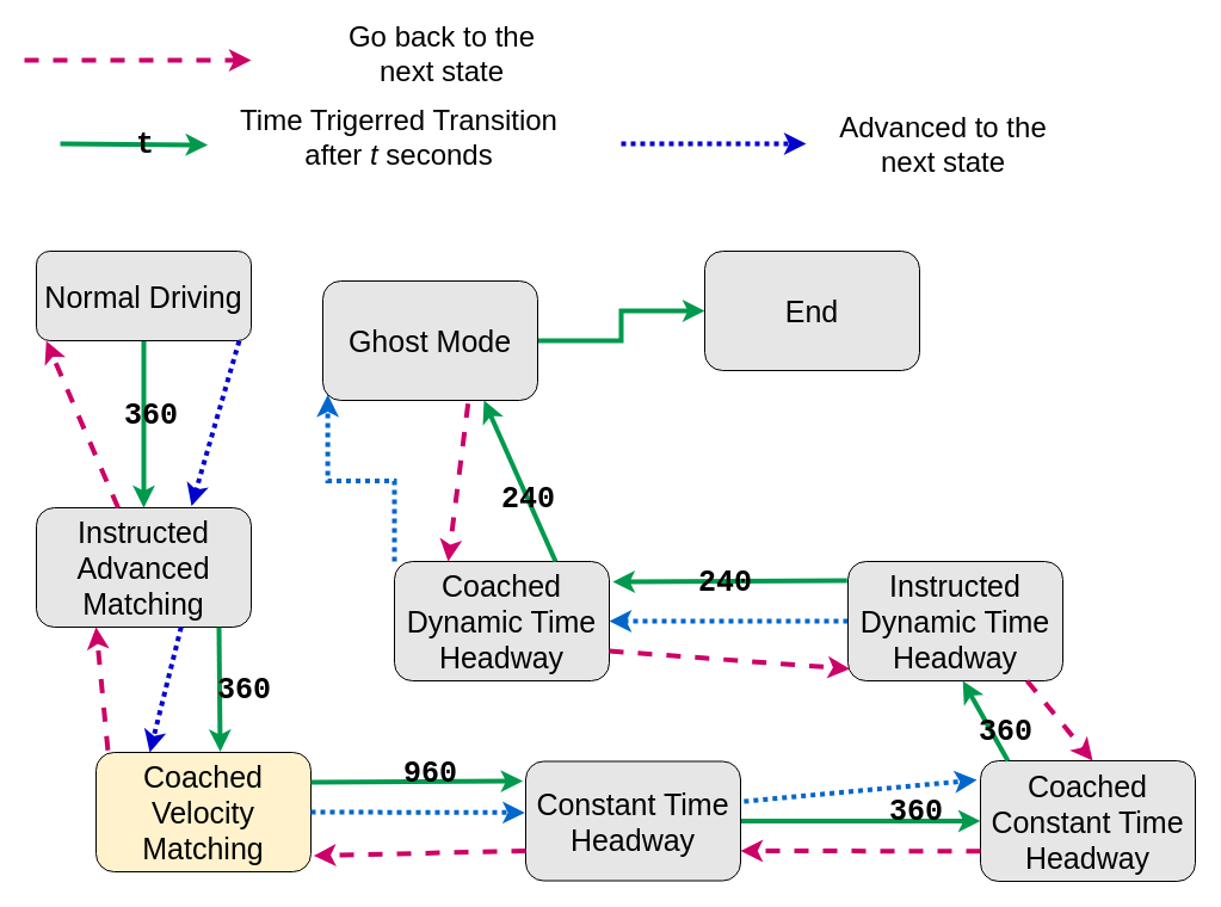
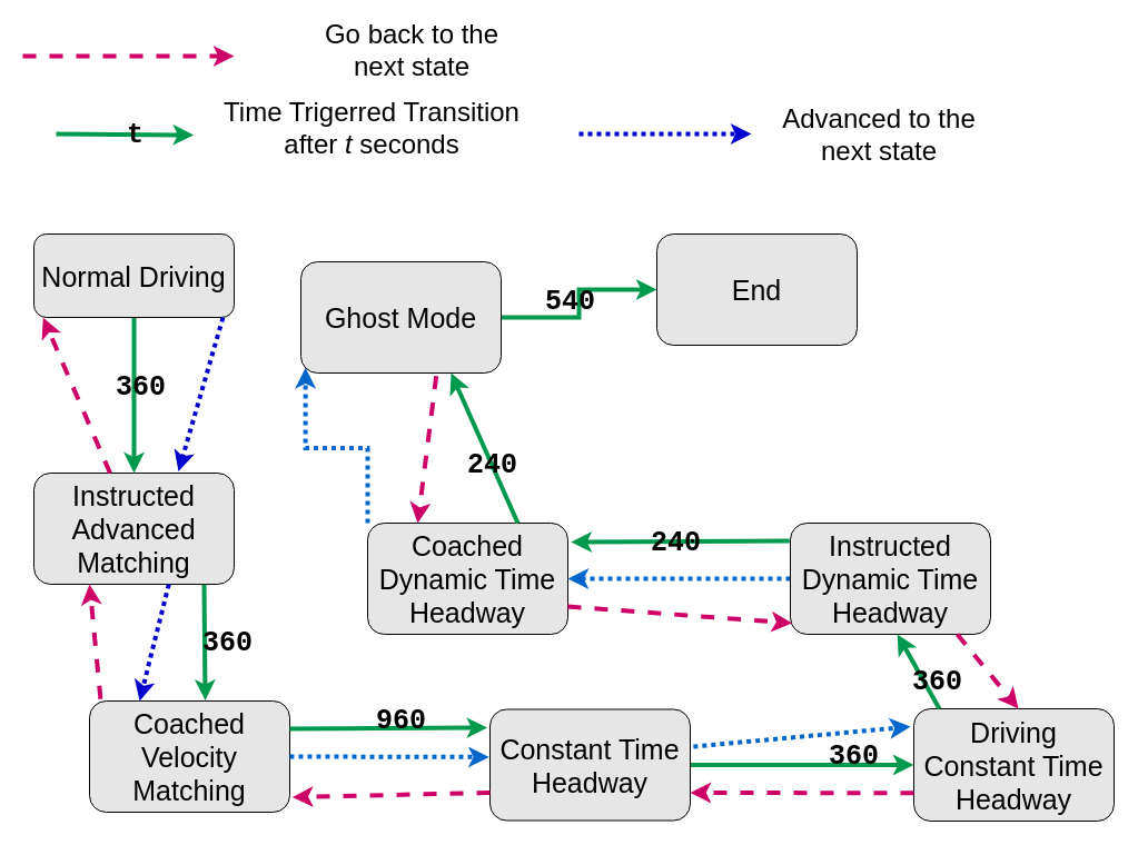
  <mxCell id="0" />
  <mxCell id="1" parent="0" />
  <mxCell id="2" value="" style="edgeStyle=orthogonalEdgeStyle;rounded=0;orthogonalLoop=1;jettySize=auto;html=1;strokeWidth=4;strokeColor=#00994D;" edge="1" parent="1" source="3" target="4"><mxGeometry relative="1" as="geometry" /></mxCell>
  <mxCell id="3" value="&lt;font style=&quot;font-size: 25px&quot;&gt;Normal Driving&lt;/font&gt;" style="rounded=1;whiteSpace=wrap;html=1;fillColor=#E6E6E6;" vertex="1" parent="1"><mxGeometry x="30" y="210" width="180" height="75" as="geometry" /></mxCell>
  <mxCell id="4" value="&lt;font style=&quot;font-size: 25px&quot;&gt;Instructed Advanced Matching&lt;/font&gt;" style="rounded=1;whiteSpace=wrap;html=1;fillColor=#E6E6E6;" vertex="1" parent="1"><mxGeometry x="30" y="425" width="180" height="100" as="geometry" /></mxCell>
  <mxCell id="5" value="" style="endArrow=classic;html=1;entryX=0.046;entryY=1.002;entryDx=0;entryDy=0;entryPerimeter=0;dashed=1;strokeWidth=4;strokeColor=#CC0066;" edge="1" parent="1" source="4" target="3"><mxGeometry width="50" height="50" relative="1" as="geometry"><mxPoint x="370" y="720" as="sourcePoint" /><mxPoint x="420" y="670" as="targetPoint" /></mxGeometry></mxCell>
  <mxCell id="6" value="" style="endArrow=classic;html=1;dashed=1;exitX=0.944;exitY=1.002;exitDx=0;exitDy=0;exitPerimeter=0;entryX=0.722;entryY=-0.015;entryDx=0;entryDy=0;entryPerimeter=0;dashPattern=1 1;strokeWidth=4;strokeColor=#0000CC;" edge="1" parent="1" source="3" target="4"><mxGeometry width="50" height="50" relative="1" as="geometry"><mxPoint x="370" y="640" as="sourcePoint" /><mxPoint x="420" y="590" as="targetPoint" /></mxGeometry></mxCell>
- <mxCell id="7" value="&lt;font style=&quot;font-size: 25px&quot;&gt;Coached Velocity Matching&lt;/font&gt;" style="rounded=1;whiteSpace=wrap;html=1;fillColor=#fff2cc;" vertex="1" parent="1"><mxGeometry x="80" y="630" width="180" height="100" as="geometry" /></mxCell>
+ <mxCell id="7" value="&lt;font style=&quot;font-size: 25px&quot;&gt;Coached Velocity Matching&lt;/font&gt;" style="rounded=1;whiteSpace=wrap;html=1;fillColor=#E6E6E6;" vertex="1" parent="1"><mxGeometry x="80" y="630" width="180" height="100" as="geometry" /></mxCell>
  <mxCell id="8" value="" style="endArrow=classic;html=1;dashed=1;exitX=0.75;exitY=0;exitDx=0;exitDy=0;entryX=0.25;entryY=0;entryDx=0;entryDy=0;dashPattern=1 1;strokeWidth=4;strokeColor=#0000CC;" edge="1" parent="1" target="7"><mxGeometry width="50" height="50" relative="1" as="geometry"><mxPoint x="151.25" y="525" as="sourcePoint" /><mxPoint x="270" y="690" as="targetPoint" /></mxGeometry></mxCell>
  <mxCell id="9" value="" style="endArrow=classic;html=1;entryX=0;entryY=0;entryDx=0;entryDy=0;dashed=1;strokeWidth=4;strokeColor=#CC0066;exitX=0.055;exitY=-0.018;exitDx=0;exitDy=0;exitPerimeter=0;" edge="1" parent="1" source="7"><mxGeometry width="50" height="50" relative="1" as="geometry"><mxPoint x="260.241" y="759.8" as="sourcePoint" /><mxPoint x="80" y="525" as="targetPoint" /></mxGeometry></mxCell>
  <mxCell id="10" value="" style="edgeStyle=orthogonalEdgeStyle;rounded=0;orthogonalLoop=1;jettySize=auto;html=1;strokeColor=#00994D;strokeWidth=4;" edge="1" parent="1" source="11" target="16"><mxGeometry relative="1" as="geometry" /></mxCell>
  <mxCell id="11" value="&lt;font style=&quot;font-size: 25px&quot;&gt;Constant Time Headway&lt;/font&gt;" style="rounded=1;whiteSpace=wrap;html=1;fillColor=#E6E6E6;" vertex="1" parent="1"><mxGeometry x="440" y="637.5" width="180" height="100" as="geometry" /></mxCell>
  <mxCell id="12" value="" style="endArrow=classic;html=1;strokeWidth=4;exitX=1;exitY=0.25;exitDx=0;exitDy=0;strokeColor=#00994D;entryX=-0.013;entryY=0.165;entryDx=0;entryDy=0;entryPerimeter=0;" edge="1" parent="1" source="7" target="11"><mxGeometry width="50" height="50" relative="1" as="geometry"><mxPoint x="560" y="740" as="sourcePoint" /><mxPoint x="610" y="690" as="targetPoint" /></mxGeometry></mxCell>
  <mxCell id="13" value="" style="endArrow=classic;html=1;entryX=1.013;entryY=0.865;entryDx=0;entryDy=0;entryPerimeter=0;dashed=1;strokeWidth=4;strokeColor=#CC0066;exitX=0;exitY=0.75;exitDx=0;exitDy=0;" edge="1" parent="1" source="11" target="7"><mxGeometry width="50" height="50" relative="1" as="geometry"><mxPoint x="510.241" y="499.8" as="sourcePoint" /><mxPoint x="460" y="420" as="targetPoint" /></mxGeometry></mxCell>
  <mxCell id="14" value="" style="endArrow=classic;html=1;strokeWidth=4;exitX=1;exitY=0.5;exitDx=0;exitDy=0;entryX=-0.004;entryY=0.429;entryDx=0;entryDy=0;entryPerimeter=0;dashed=1;dashPattern=1 1;strokeColor=#0066CC;" edge="1" parent="1" source="7" target="11"><mxGeometry width="50" height="50" relative="1" as="geometry"><mxPoint x="610" y="560" as="sourcePoint" /><mxPoint x="660" y="510" as="targetPoint" /></mxGeometry></mxCell>
  <mxCell id="15" value="" style="endArrow=classic;html=1;strokeWidth=4;entryX=0.578;entryY=-0.006;entryDx=0;entryDy=0;strokeColor=#00994D;entryPerimeter=0;exitX=0.85;exitY=1.003;exitDx=0;exitDy=0;exitPerimeter=0;" edge="1" parent="1" source="4" target="7"><mxGeometry width="50" height="50" relative="1" as="geometry"><mxPoint x="184" y="530" as="sourcePoint" /><mxPoint x="340" y="530" as="targetPoint" /></mxGeometry></mxCell>
- <mxCell id="16" value="&lt;font style=&quot;font-size: 25px&quot;&gt;Coached Constant Time Headway&lt;/font&gt;" style="rounded=1;whiteSpace=wrap;html=1;fillColor=#E6E6E6;" vertex="1" parent="1"><mxGeometry x="821" y="637" width="180" height="101" as="geometry" /></mxCell>
+ <mxCell id="16" value="&lt;font style=&quot;font-size: 25px&quot;&gt;Driving Constant Time Headway&lt;/font&gt;" style="rounded=1;whiteSpace=wrap;html=1;fillColor=#E6E6E6;" vertex="1" parent="1"><mxGeometry x="821" y="637" width="180" height="101" as="geometry" /></mxCell>
  <mxCell id="17" value="" style="endArrow=classic;html=1;strokeWidth=4;exitX=1.016;exitY=0.335;exitDx=0;exitDy=0;exitPerimeter=0;entryX=-0.017;entryY=0.159;entryDx=0;entryDy=0;entryPerimeter=0;strokeColor=#0066CC;dashed=1;dashPattern=1 1;" edge="1" parent="1" source="11" target="16"><mxGeometry width="50" height="50" relative="1" as="geometry"><mxPoint x="900" y="600" as="sourcePoint" /><mxPoint x="950" y="550" as="targetPoint" /></mxGeometry></mxCell>
  <mxCell id="18" value="" style="edgeStyle=orthogonalEdgeStyle;rounded=0;orthogonalLoop=1;jettySize=auto;html=1;dashed=1;dashPattern=1 1;strokeColor=#0066CC;strokeWidth=4;" edge="1" parent="1" source="19" target="21"><mxGeometry relative="1" as="geometry" /></mxCell>
  <mxCell id="19" value="&lt;font style=&quot;font-size: 25px&quot;&gt;Instructed Dynamic Time Headway&lt;/font&gt;" style="rounded=1;whiteSpace=wrap;html=1;fillColor=#E6E6E6;" vertex="1" parent="1"><mxGeometry x="710" y="470" width="180" height="100" as="geometry" /></mxCell>
  <mxCell id="20" value="" style="edgeStyle=orthogonalEdgeStyle;rounded=0;orthogonalLoop=1;jettySize=auto;html=1;dashed=1;dashPattern=1 1;strokeColor=#0066CC;strokeWidth=4;exitX=0;exitY=0;exitDx=0;exitDy=0;entryX=0.023;entryY=0.952;entryDx=0;entryDy=0;entryPerimeter=0;" edge="1" parent="1" source="21" target="23"><mxGeometry relative="1" as="geometry" /></mxCell>
  <mxCell id="21" value="&lt;font style=&quot;font-size: 25px&quot;&gt;Coached Dynamic Time Headway&lt;/font&gt;" style="rounded=1;whiteSpace=wrap;html=1;fillColor=#E6E6E6;" vertex="1" parent="1"><mxGeometry x="330" y="470" width="180" height="100" as="geometry" /></mxCell>
  <mxCell id="22" value="" style="edgeStyle=orthogonalEdgeStyle;rounded=0;orthogonalLoop=1;jettySize=auto;html=1;strokeWidth=4;strokeColor=#00994D;" edge="1" parent="1" source="23" target="45"><mxGeometry relative="1" as="geometry" /></mxCell>
  <mxCell id="23" value="&lt;font style=&quot;font-size: 25px&quot;&gt;Ghost Mode&lt;/font&gt;" style="rounded=1;whiteSpace=wrap;html=1;fillColor=#E6E6E6;" vertex="1" parent="1"><mxGeometry x="270" y="235" width="180" height="100" as="geometry" /></mxCell>
  <mxCell id="24" value="" style="endArrow=classic;html=1;strokeWidth=4;exitX=0.25;exitY=0;exitDx=0;exitDy=0;strokeColor=#00994D;" edge="1" parent="1"><mxGeometry width="50" height="50" relative="1" as="geometry"><mxPoint x="844" y="637" as="sourcePoint" /><mxPoint x="806.205" y="570" as="targetPoint" /></mxGeometry></mxCell>
  <mxCell id="25" value="" style="endArrow=classic;html=1;strokeColor=#00994D;strokeWidth=4;exitX=-0.004;exitY=0.159;exitDx=0;exitDy=0;exitPerimeter=0;entryX=1.016;entryY=0.171;entryDx=0;entryDy=0;entryPerimeter=0;" edge="1" parent="1" source="19" target="21"><mxGeometry width="50" height="50" relative="1" as="geometry"><mxPoint x="1000" y="380" as="sourcePoint" /><mxPoint x="1050" y="330" as="targetPoint" /></mxGeometry></mxCell>
  <mxCell id="26" value="" style="endArrow=classic;html=1;strokeColor=#00994D;strokeWidth=4;entryX=0.75;entryY=1;entryDx=0;entryDy=0;exitX=0.75;exitY=0;exitDx=0;exitDy=0;" edge="1" parent="1" source="21" target="23"><mxGeometry width="50" height="50" relative="1" as="geometry"><mxPoint x="670" y="400" as="sourcePoint" /><mxPoint x="600" y="280" as="targetPoint" /></mxGeometry></mxCell>
  <mxCell id="27" value="" style="endArrow=classic;html=1;strokeWidth=4;entryX=1;entryY=0.75;entryDx=0;entryDy=0;strokeColor=#CC0066;dashed=1;exitX=0;exitY=0.75;exitDx=0;exitDy=0;" edge="1" parent="1" source="16" target="11"><mxGeometry width="50" height="50" relative="1" as="geometry"><mxPoint x="1030" y="650" as="sourcePoint" /><mxPoint x="450" y="230" as="targetPoint" /></mxGeometry></mxCell>
  <mxCell id="28" value="" style="endArrow=classic;html=1;dashed=1;strokeColor=#CC0066;strokeWidth=4;entryX=0.75;entryY=0;entryDx=0;entryDy=0;" edge="1" parent="1"><mxGeometry width="50" height="50" relative="1" as="geometry"><mxPoint x="860" y="570" as="sourcePoint" /><mxPoint x="915" y="637" as="targetPoint" /></mxGeometry></mxCell>
  <mxCell id="29" value="" style="endArrow=classic;html=1;dashed=1;strokeColor=#CC0066;strokeWidth=4;exitX=1;exitY=0.75;exitDx=0;exitDy=0;entryX=0.009;entryY=0.9;entryDx=0;entryDy=0;entryPerimeter=0;" edge="1" parent="1" source="21" target="19"><mxGeometry width="50" height="50" relative="1" as="geometry"><mxPoint x="920" y="250" as="sourcePoint" /><mxPoint x="970" y="200" as="targetPoint" /></mxGeometry></mxCell>
  <mxCell id="30" value="" style="endArrow=classic;html=1;dashed=1;strokeColor=#CC0066;strokeWidth=4;exitX=0.676;exitY=1.027;exitDx=0;exitDy=0;exitPerimeter=0;entryX=0.25;entryY=0;entryDx=0;entryDy=0;" edge="1" parent="1" source="23" target="21"><mxGeometry width="50" height="50" relative="1" as="geometry"><mxPoint x="600" y="260" as="sourcePoint" /><mxPoint x="650" y="210" as="targetPoint" /></mxGeometry></mxCell>
  <mxCell id="31" value="" style="endArrow=classic;html=1;strokeColor=#00994D;strokeWidth=4;exitX=-0.004;exitY=0.159;exitDx=0;exitDy=0;exitPerimeter=0;" edge="1" parent="1"><mxGeometry width="50" height="50" relative="1" as="geometry"><mxPoint x="50" y="120" as="sourcePoint" /><mxPoint x="173.6" y="121" as="targetPoint" /></mxGeometry></mxCell>
  <mxCell id="32" value="&lt;font style=&quot;font-size: 24px&quot;&gt;Time Trigerred Transition&lt;br&gt;after &lt;i&gt;t&lt;/i&gt; seconds&lt;br&gt;&lt;/font&gt;" style="text;html=1;strokeColor=none;fillColor=none;align=center;verticalAlign=middle;whiteSpace=wrap;rounded=0;" vertex="1" parent="1"><mxGeometry x="193.6" y="90" width="280" height="50" as="geometry" /></mxCell>
  <mxCell id="33" value="&lt;font&gt;&lt;font style=&quot;font-size: 25px&quot; face=&quot;Courier New&quot;&gt;&lt;b&gt;t&lt;/b&gt;&lt;/font&gt;&lt;br&gt;&lt;/font&gt;" style="text;html=1;strokeColor=none;fillColor=none;align=center;verticalAlign=middle;whiteSpace=wrap;rounded=0;" vertex="1" parent="1"><mxGeometry x="73.6" y="103" width="95" height="35" as="geometry" /></mxCell>
  <mxCell id="34" value="&lt;font&gt;&lt;font style=&quot;font-size: 25px&quot; face=&quot;Courier New&quot;&gt;&lt;b&gt;360&lt;/b&gt;&lt;/font&gt;&lt;br&gt;&lt;/font&gt;" style="text;html=1;strokeColor=none;fillColor=none;align=center;verticalAlign=middle;whiteSpace=wrap;rounded=0;" vertex="1" parent="1"><mxGeometry x="157" y="560" width="95" height="35" as="geometry" /></mxCell>
  <mxCell id="35" value="&lt;font&gt;&lt;font style=&quot;font-size: 25px&quot; face=&quot;Courier New&quot;&gt;&lt;b&gt;960&lt;/b&gt;&lt;/font&gt;&lt;br&gt;&lt;/font&gt;" style="text;html=1;strokeColor=none;fillColor=none;align=center;verticalAlign=middle;whiteSpace=wrap;rounded=0;" vertex="1" parent="1"><mxGeometry x="312.5" y="630" width="95" height="35" as="geometry" /></mxCell>
  <mxCell id="36" value="&lt;font&gt;&lt;font style=&quot;font-size: 25px&quot; face=&quot;Courier New&quot;&gt;&lt;b&gt;360&lt;/b&gt;&lt;/font&gt;&lt;br&gt;&lt;/font&gt;" style="text;html=1;strokeColor=none;fillColor=none;align=center;verticalAlign=middle;whiteSpace=wrap;rounded=0;" vertex="1" parent="1"><mxGeometry x="720" y="662.5" width="95" height="35" as="geometry" /></mxCell>
  <mxCell id="37" value="&lt;font&gt;&lt;font style=&quot;font-size: 25px&quot; face=&quot;Courier New&quot;&gt;&lt;b&gt;360&lt;/b&gt;&lt;/font&gt;&lt;br&gt;&lt;/font&gt;" style="text;html=1;strokeColor=none;fillColor=none;align=center;verticalAlign=middle;whiteSpace=wrap;rounded=0;" vertex="1" parent="1"><mxGeometry x="795" y="595" width="95" height="35" as="geometry" /></mxCell>
  <mxCell id="38" value="&lt;font&gt;&lt;font style=&quot;font-size: 25px&quot; face=&quot;Courier New&quot;&gt;&lt;b&gt;240&lt;/b&gt;&lt;/font&gt;&lt;br&gt;&lt;/font&gt;" style="text;html=1;strokeColor=none;fillColor=none;align=center;verticalAlign=middle;whiteSpace=wrap;rounded=0;" vertex="1" parent="1"><mxGeometry x="560" y="470" width="95" height="35" as="geometry" /></mxCell>
  <mxCell id="39" value="&lt;font&gt;&lt;font style=&quot;font-size: 25px&quot; face=&quot;Courier New&quot;&gt;&lt;b&gt;240&lt;/b&gt;&lt;/font&gt;&lt;br&gt;&lt;/font&gt;" style="text;html=1;strokeColor=none;fillColor=none;align=center;verticalAlign=middle;whiteSpace=wrap;rounded=0;" vertex="1" parent="1"><mxGeometry x="395" y="400" width="95" height="35" as="geometry" /></mxCell>
  <mxCell id="40" value="" style="endArrow=classic;html=1;dashed=1;exitX=0.944;exitY=1.002;exitDx=0;exitDy=0;exitPerimeter=0;dashPattern=1 1;strokeWidth=4;strokeColor=#0000CC;" edge="1" parent="1"><mxGeometry width="50" height="50" relative="1" as="geometry"><mxPoint x="520" y="120" as="sourcePoint" /><mxPoint x="675" y="120" as="targetPoint" /></mxGeometry></mxCell>
  <mxCell id="41" value="&lt;font style=&quot;font-size: 24px&quot;&gt;Advanced to the &lt;br&gt;next state&lt;br&gt;&lt;/font&gt;" style="text;html=1;strokeColor=none;fillColor=none;align=center;verticalAlign=middle;whiteSpace=wrap;rounded=0;" vertex="1" parent="1"><mxGeometry x="650" y="95.5" width="280" height="50" as="geometry" /></mxCell>
  <mxCell id="42" value="" style="endArrow=classic;html=1;dashed=1;strokeColor=#CC0066;strokeWidth=4;exitX=1;exitY=0.935;exitDx=0;exitDy=0;exitPerimeter=0;entryX=0;entryY=0.935;entryDx=0;entryDy=0;entryPerimeter=0;" edge="1" parent="1"><mxGeometry width="50" height="50" relative="1" as="geometry"><mxPoint x="20" y="50" as="sourcePoint" /><mxPoint x="210" y="50" as="targetPoint" /></mxGeometry></mxCell>
  <mxCell id="43" value="&lt;font style=&quot;font-size: 24px&quot;&gt;Go back to the &lt;br&gt;next state&lt;br&gt;&lt;/font&gt;" style="text;html=1;strokeColor=none;fillColor=none;align=center;verticalAlign=middle;whiteSpace=wrap;rounded=0;" vertex="1" parent="1"><mxGeometry x="230" y="20" width="280" height="50" as="geometry" /></mxCell>
  <mxCell id="44" value="&lt;font&gt;&lt;font style=&quot;font-size: 25px&quot; face=&quot;Courier New&quot;&gt;&lt;b&gt;360&lt;/b&gt;&lt;/font&gt;&lt;br&gt;&lt;/font&gt;" style="text;html=1;strokeColor=none;fillColor=none;align=center;verticalAlign=middle;whiteSpace=wrap;rounded=0;" vertex="1" parent="1"><mxGeometry x="79" y="330" width="95" height="35" as="geometry" /></mxCell>
  <mxCell id="45" value="&lt;font style=&quot;font-size: 25px&quot;&gt;End&lt;/font&gt;" style="rounded=1;whiteSpace=wrap;html=1;fillColor=#E6E6E6;" vertex="1" parent="1"><mxGeometry x="590" y="210" width="180" height="100" as="geometry" /></mxCell>
+ <mxCell id="46" value="&lt;font&gt;&lt;font style=&quot;font-size: 25px&quot; face=&quot;Courier New&quot;&gt;&lt;b&gt;540&lt;/b&gt;&lt;/font&gt;&lt;br&gt;&lt;/font&gt;" style="text;html=1;strokeColor=none;fillColor=none;align=center;verticalAlign=middle;whiteSpace=wrap;rounded=0;" vertex="1" parent="1"><mxGeometry x="465" y="253" width="95" height="35" as="geometry" /></mxCell>
